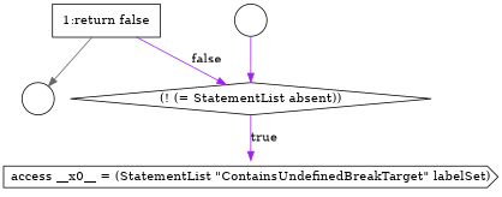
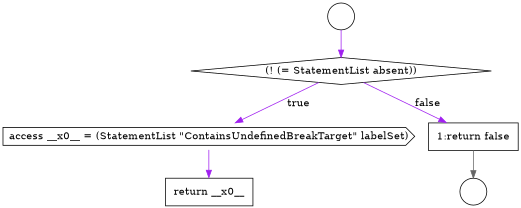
  digraph {
    node [color=black fillcolor=white shape=none style=filled]
    edge [color=purple]
    n1 [label=<<font color="black">access __x0__ = (StatementList &quot;ContainsUndefinedBreakTarget&quot; labelSet)</font>> shape=cds]
+   n2 [label=<<font color="black">     <table border="0" cellborder="1" cellspacing="0" cellpadding="10">       <tr><td align="left">return __x0__</td></tr>     </table>   </font>> margin=0]
    n3 [label=<<font color="black">(! (= StatementList absent))</font>> shape=diamond]
    n4 [label=<<font color="black">     <table border="0" cellborder="1" cellspacing="0" cellpadding="10">       <tr><td align="left">1:return false</td></tr>     </table>   </font>> margin=0]
    n5 [label=" " shape=circle]
    n6 [label=" " shape=circle]
+   n1 -> n2
    n3 -> n1 [label=<<font color="black">true</font>>]
-   n4 -> n3 [label=<<font color="black">false</font>>]
+   n3 -> n4 [label=<<font color="black">false</font>>]
    n4 -> n5 [color=gray40]
    n6 -> n3
  }
